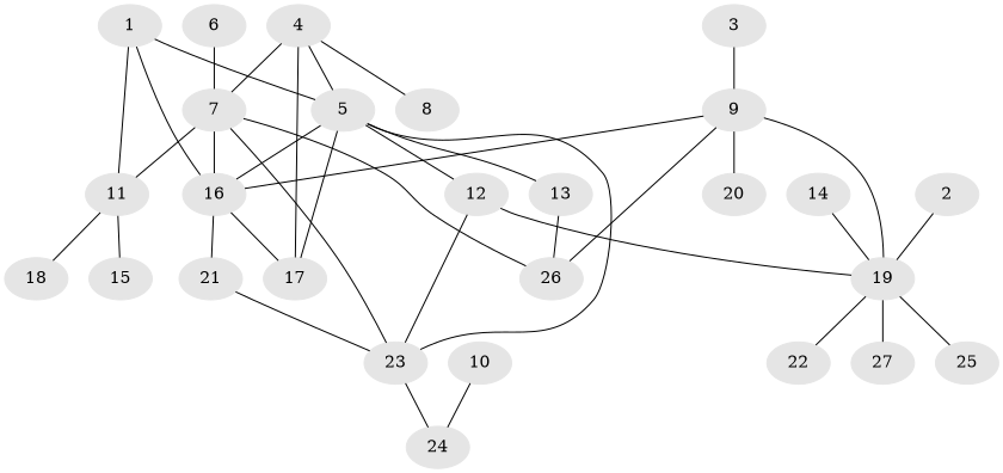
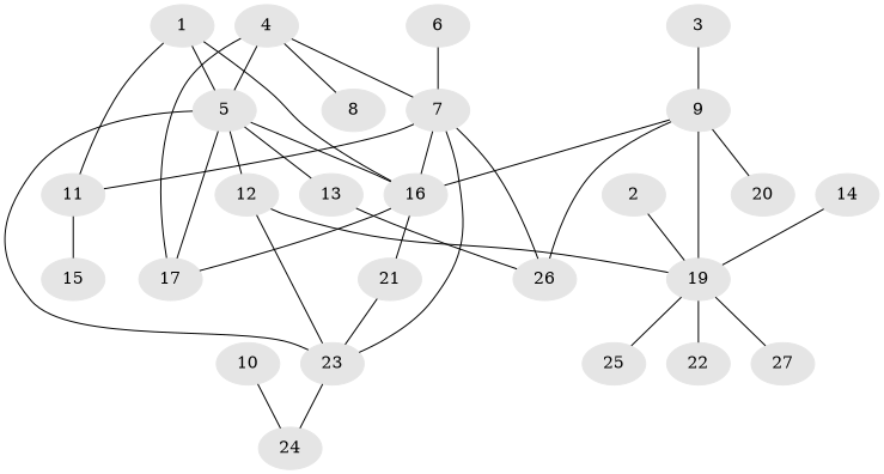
  graph {
    node [color=gray90 style=filled]
    edge [weight=1.0]
    1
    5
    11
    16
    17
    12
    13
    23
    15
-   18
    21
    2
    19
    25
    22
    27
    3
    9
    26
    20
    4
    7
    8
    24
    6
    10
    14
    1 -- 5
    1 -- 11
    1 -- 16
    5 -- 16 [weight=2.0]
    5 -- 17
    5 -- 12
    5 -- 13
    5 -- 23
    11 -- 15
-   11 -- 18
    16 -- 17
    16 -- 21
    12 -- 23
    12 -- 19
    13 -- 26
    23 -- 24
    21 -- 23
    2 -- 19
    19 -- 25
    19 -- 22
    19 -- 27
    3 -- 9
    9 -- 16
    9 -- 19 [weight=2.0]
    9 -- 26
    9 -- 20
    4 -- 5
    4 -- 17 [weight=2.0]
    4 -- 7
    4 -- 8
    7 -- 11
    7 -- 16 [weight=2.0]
    7 -- 23
    7 -- 26 [weight=2.0]
    6 -- 7
    10 -- 24
    14 -- 19
  }
